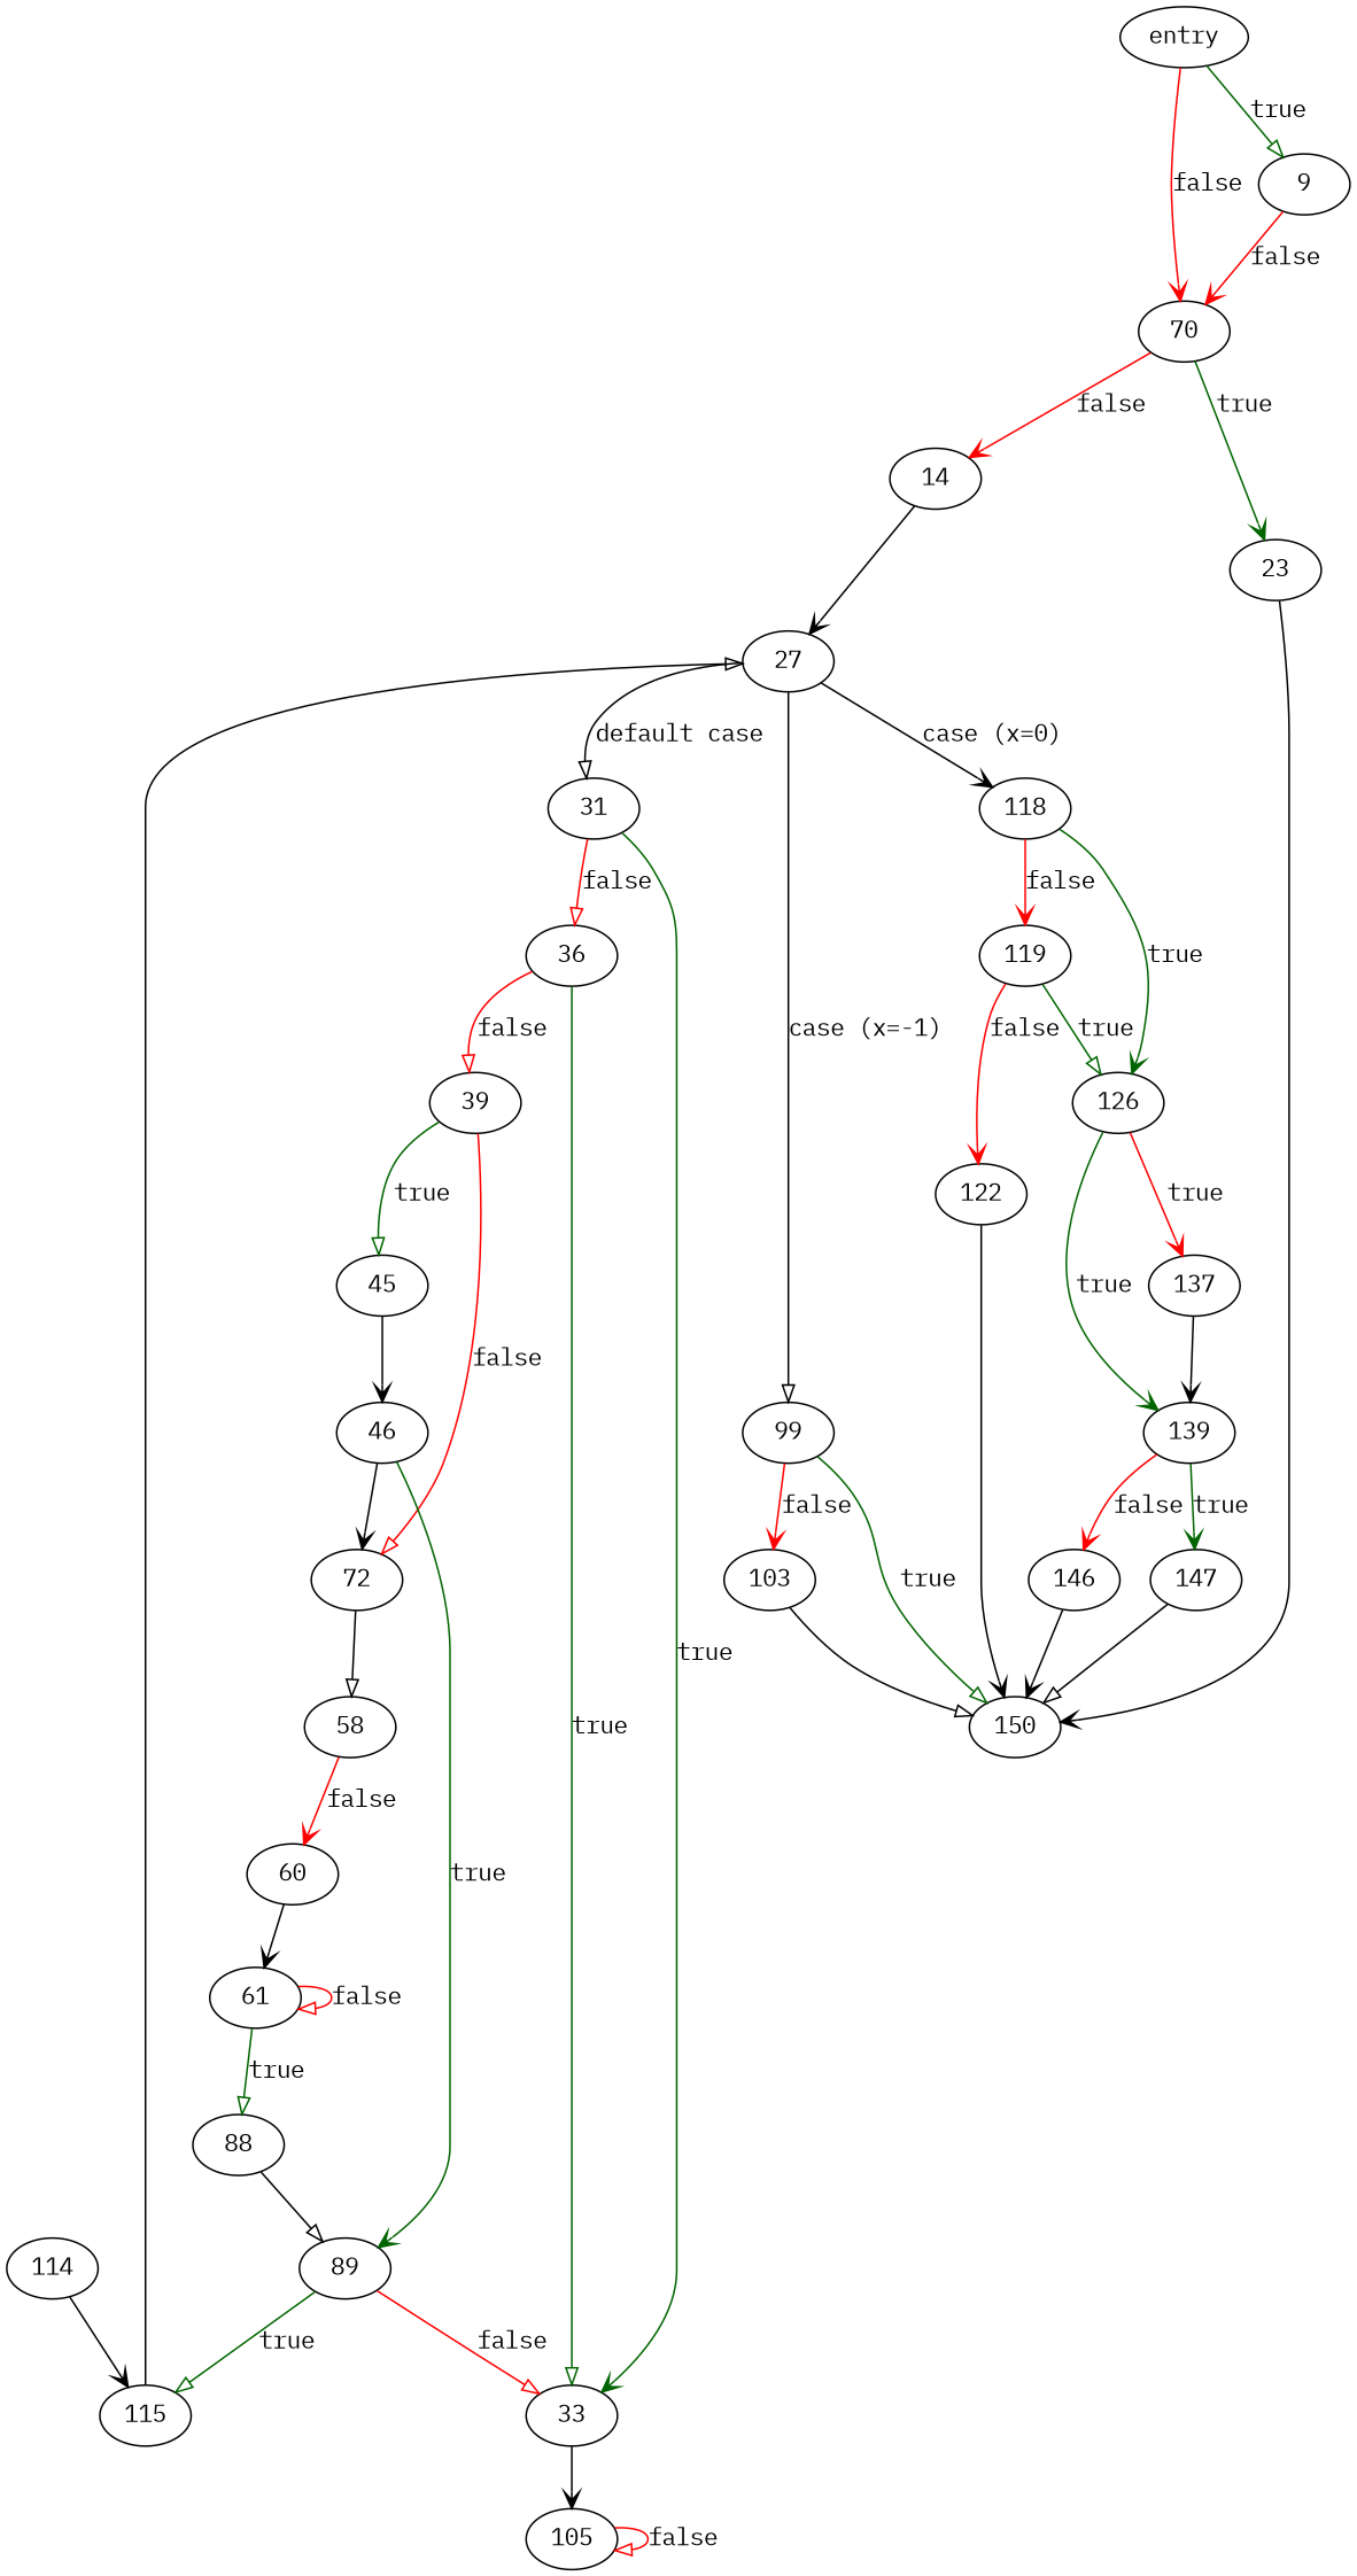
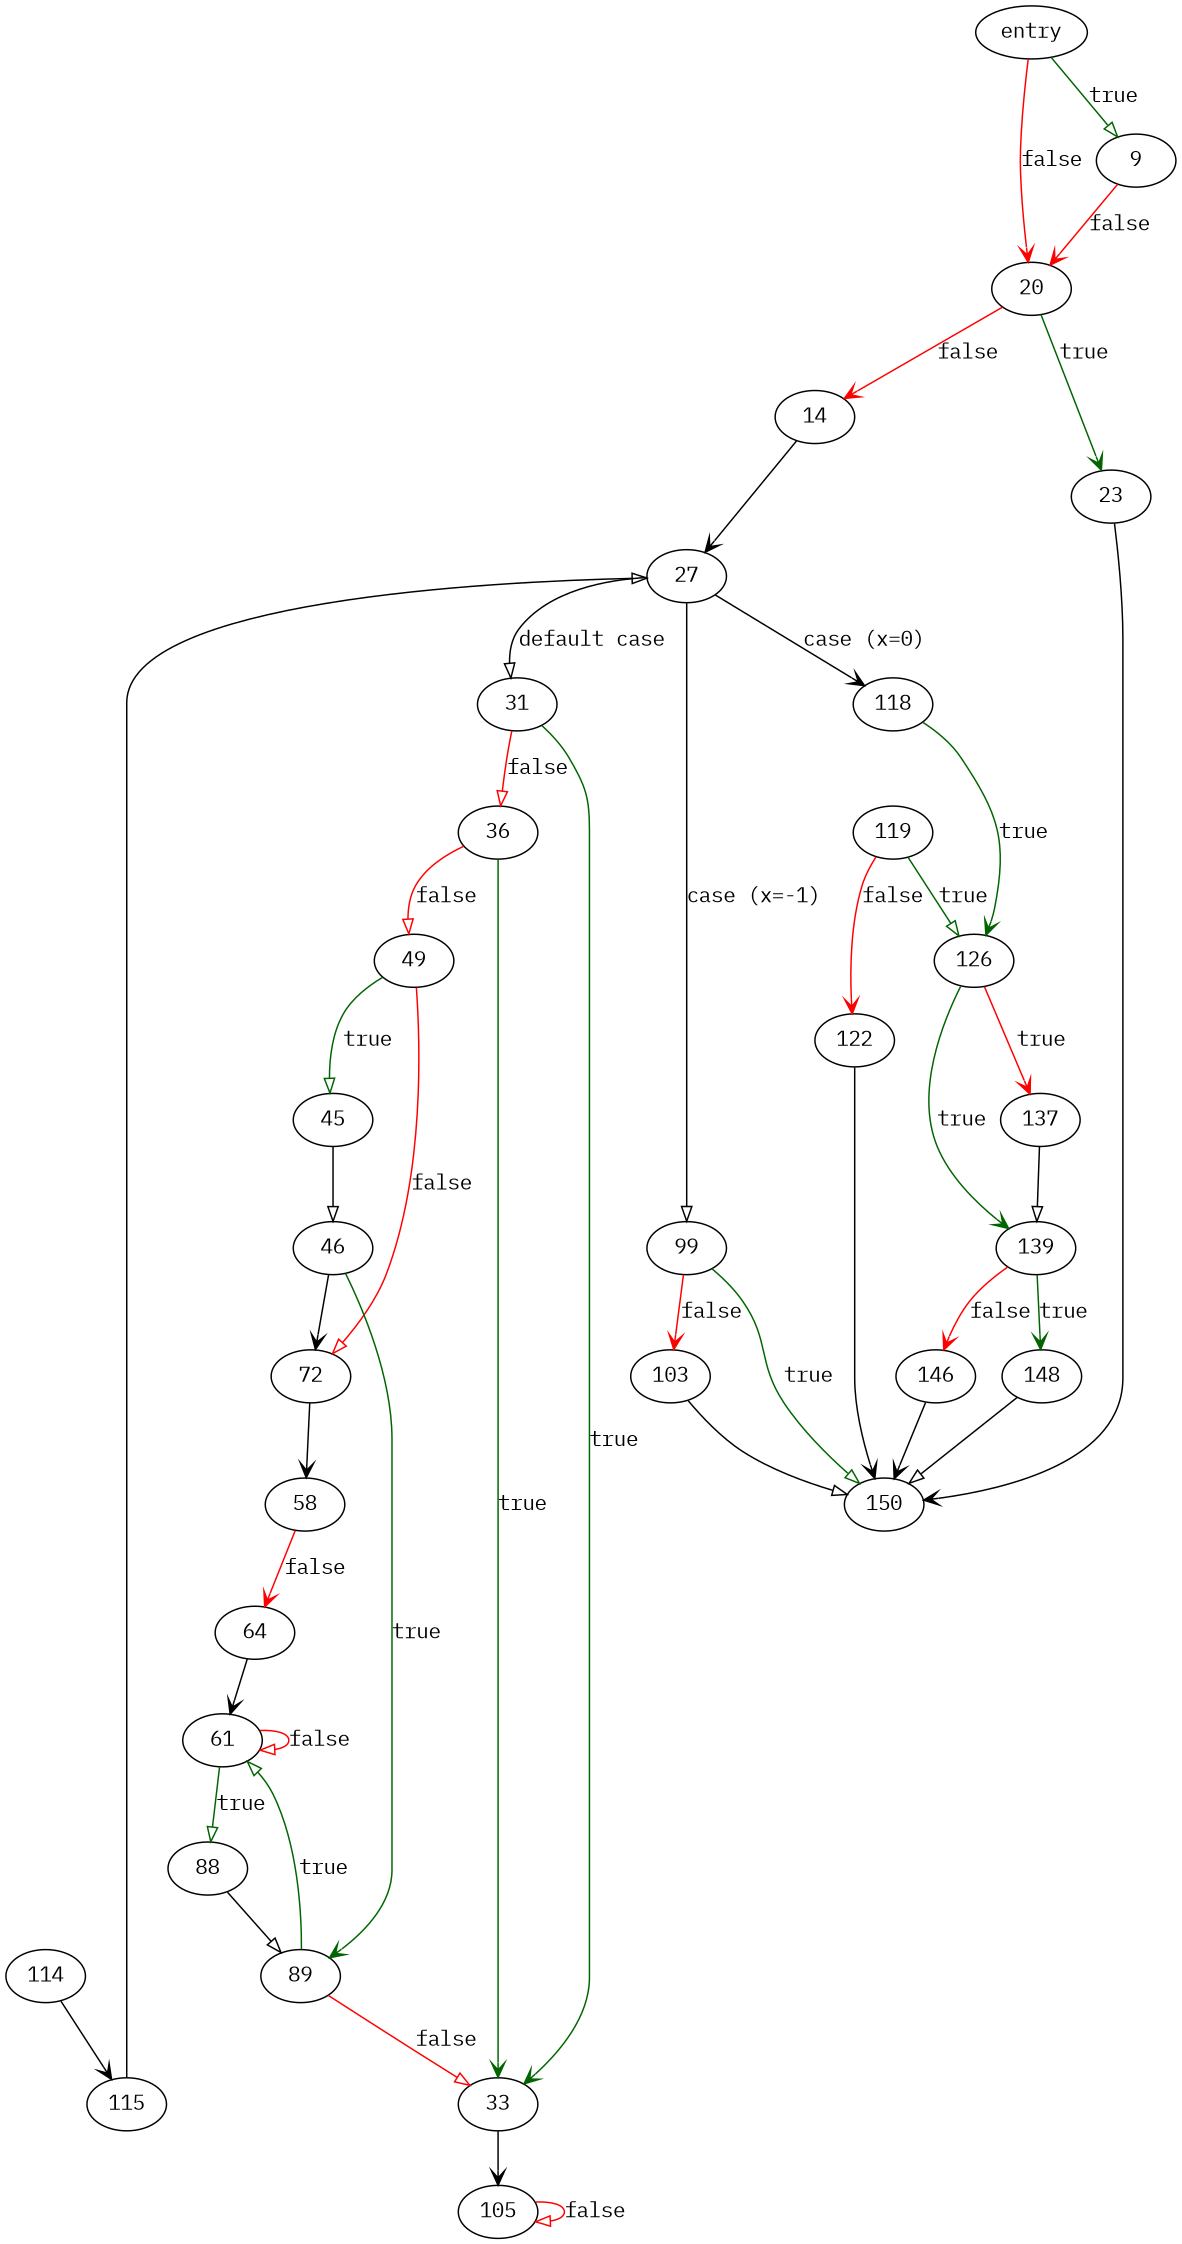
  digraph {
    fontname="IBM Plex Mono"
    node [fontname="IBM Plex Mono"]
    edge [arrowhead=vee fontname="IBM Plex Mono"]
    n1 [label=entry]
    9
-   20 [label=70]
+   20
    14
    23
    27
    31
    99
    118
    150
    33
    36
    103
    119
    126
    105
-   39
+   39 [label=49]
    45
    n19 [label=72]
    46
    58
    89
-   60
+   60 [label=64]
    61
    115
    88
    114
    122
    137
    139
    146
-   148 [label=147]
+   148
    n1 -> 9 [arrowhead=onormal color=darkgreen label=true]
    n1 -> 20 [color=red label=false]
    9 -> 20 [color=red label=false]
    20 -> 14 [color=red label=false]
    20 -> 23 [color=darkgreen label=true]
    14 -> 27
    23 -> 150
    27 -> 31 [arrowhead=onormal label="default case"]
    27 -> 99 [arrowhead=onormal label="case (x=-1)"]
    27 -> 118 [label="case (x=0)"]
    31 -> 33 [color=darkgreen label=true]
    31 -> 36 [arrowhead=onormal color=red label=false]
    99 -> 150 [arrowhead=onormal color=darkgreen label=true]
    99 -> 103 [color=red label=false]
-   118 -> 119 [color=red label=false]
    118 -> 126 [color=darkgreen label=true]
    33 -> 105
-   36 -> 33 [arrowhead=onormal color=darkgreen label=true]
+   36 -> 33 [color=darkgreen label=true]
    36 -> 39 [arrowhead=onormal color=red label=false]
    103 -> 150 [arrowhead=onormal]
    119 -> 126 [arrowhead=onormal color=darkgreen label=true]
    119 -> 122 [color=red label=false]
    126 -> 137 [color=red label=true]
    126 -> 139 [color=darkgreen label=true]
    105 -> 105 [arrowhead=onormal color=red label=false]
    39 -> 45 [arrowhead=onormal color=darkgreen label=true]
    39 -> n19 [arrowhead=onormal color=red label=false]
-   45 -> 46
-   n19 -> 58 [arrowhead=onormal]
+   45 -> 46 [arrowhead=onormal]
+   n19 -> 58
    46 -> n19
    46 -> 89 [color=darkgreen label=true]
    58 -> 60 [color=red label=false]
    89 -> 33 [arrowhead=onormal color=red label=false]
-   89 -> 115 [arrowhead=onormal color=darkgreen label=true]
+   89 -> 61 [arrowhead=onormal color=darkgreen label=true]
    60 -> 61
    61 -> 61 [arrowhead=onormal color=red label=false]
    61 -> 88 [arrowhead=onormal color=darkgreen label=true]
    115 -> 27 [arrowhead=onormal]
    88 -> 89 [arrowhead=onormal]
    114 -> 115
    122 -> 150
-   137 -> 139
+   137 -> 139 [arrowhead=onormal]
    139 -> 146 [color=red label=false]
    139 -> 148 [color=darkgreen label=true]
    146 -> 150
    148 -> 150 [arrowhead=onormal]
  }
